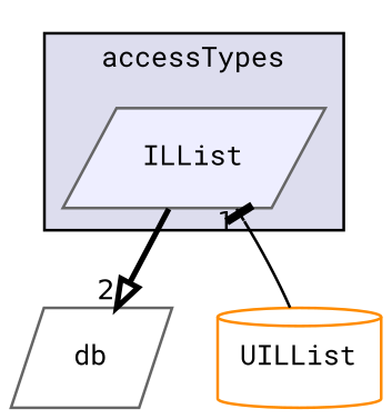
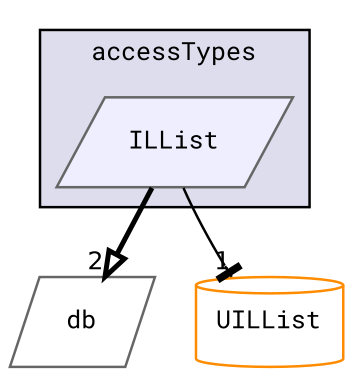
  digraph {
    compound=true
    fontname="Roboto Mono"
    node [color=gray40 fontname="Roboto Mono" fontsize=10 shape=parallelogram]
    edge [fontname="Roboto Mono" labeldistance=1.5 labelfontname=Helvetica labelfontsize=10]
    n1 [fillcolor="#eeeeff" label=ILList pencolor=black style=filled]
    n2 [label=db]
    n3 [color=darkorange label=UILList shape=cylinder]
    subgraph cluster_1 {
      bgcolor="#ddddee"
      fontsize=10
      label=accessTypes
      pencolor=black
      n1
    }
    n1 -> n2 [arrowhead=onormal headlabel=2 style=bold]
-   n3 -> n1 [arrowhead=tee headlabel=1 style=solid]
+   n1 -> n3 [arrowhead=tee headlabel=1 style=solid]
  }
